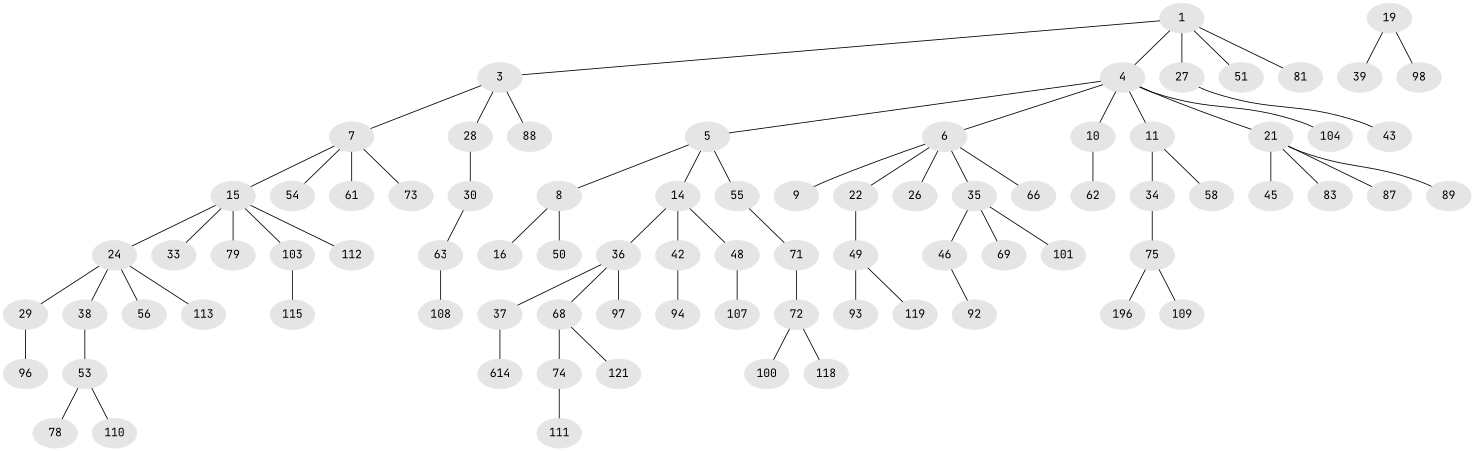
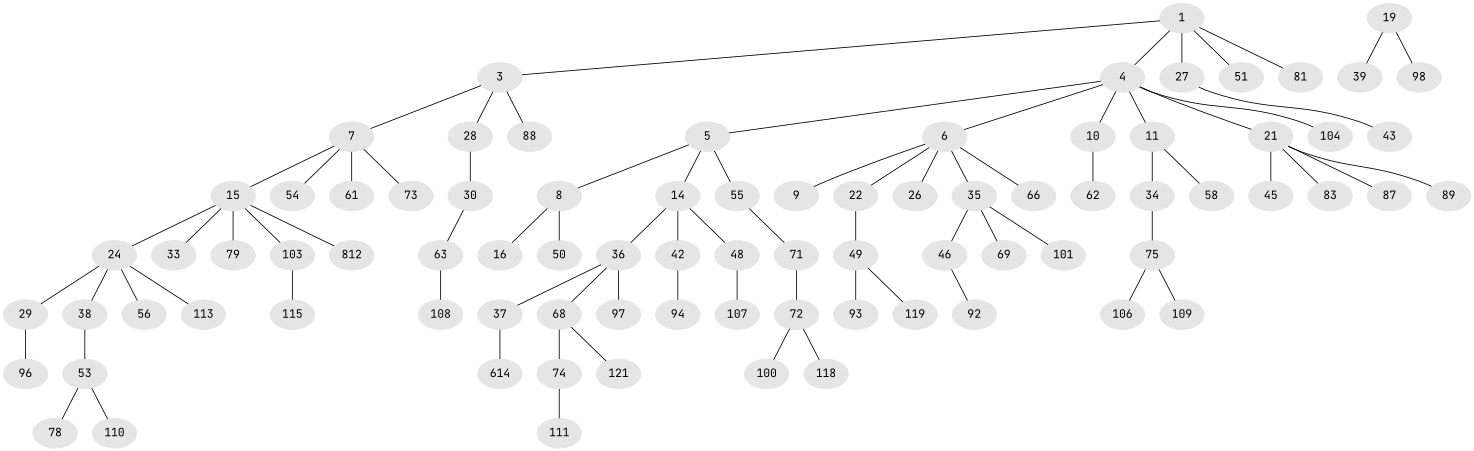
  graph {
    fontname="JetBrains Mono"
    node [color=gray90 fontname="JetBrains Mono" style=filled]
    edge [fontname="JetBrains Mono"]
    1 [super="+2"]
    3 [super="+41"]
    4 [super="+67"]
    27 [super="+117"]
    51
    81
    7 [super="+20"]
    28
    88
    5
    6 [super="+18"]
    10 [super="+17"]
    11 [super="+31"]
    21 [super="+23"]
    104
    43 [super="+95"]
    15 [super="+99"]
    54
    61
    73
    30
    8 [super="+12"]
    14 [super="+32"]
    55 [super="+60"]
    9
    22 [super="+59"]
    26 [super="+65"]
    35 [super="+40"]
    66
    62
    34
    58
    45
    83
    87
    89
    16
    50
    36 [super="+47"]
    42 [super="+90"]
    48 [super="+102"]
    71
    49 [super="+82"]
    46
    69 [super="+80"]
    101
    24 [super="+25"]
    33
    79
    103
-   112
+   112 [label=812]
    75 [super="+84"]
    19 [super="+85"]
    39 [super="+52"]
    98
    37 [super="+105"]
    68
    97
    94
    107
    29 [super="+57"]
    38
    56
    113
    115
    93
    119
    96
    53 [super="+70"]
    63 [super="+76"]
    108
-   106 [label=196]
+   106
    109 [super="+120"]
    92
    n75 [label=614]
    74 [super="+116"]
    121
    78
    110
    72 [super="+86"]
    111
    100
    118
    1 -- 3
    1 -- 4
    1 -- 27
    1 -- 51
    1 -- 81
    3 -- 7
    3 -- 28
    3 -- 88
    4 -- 5
    4 -- 6
    4 -- 10
    4 -- 11
    4 -- 21
    4 -- 104
    27 -- 43
    7 -- 15
    7 -- 54
    7 -- 61
    7 -- 73
    28 -- 30
    5 -- 8
    5 -- 14
    5 -- 55
    6 -- 9
    6 -- 22
    6 -- 26
    6 -- 35
    6 -- 66
    10 -- 62
    11 -- 34
    11 -- 58
    21 -- 45
    21 -- 83
    21 -- 87
    21 -- 89
    15 -- 24
    15 -- 33
    15 -- 79
    15 -- 103
    15 -- 112
    30 -- 63
    8 -- 16
    8 -- 50
    14 -- 36
    14 -- 42
    14 -- 48
    55 -- 71
    22 -- 49
    35 -- 46
    35 -- 69
    35 -- 101
    34 -- 75
    36 -- 37
    36 -- 68
    36 -- 97
    42 -- 94
    48 -- 107
    71 -- 72
    49 -- 93
    49 -- 119
    46 -- 92
    24 -- 29
    24 -- 38
    24 -- 56
    24 -- 113
    103 -- 115
    75 -- 106
    75 -- 109
    19 -- 39
    19 -- 98
    37 -- n75
    68 -- 74
    68 -- 121
    29 -- 96
    38 -- 53
    53 -- 78
    53 -- 110
    63 -- 108
    74 -- 111
    72 -- 100
    72 -- 118
  }
